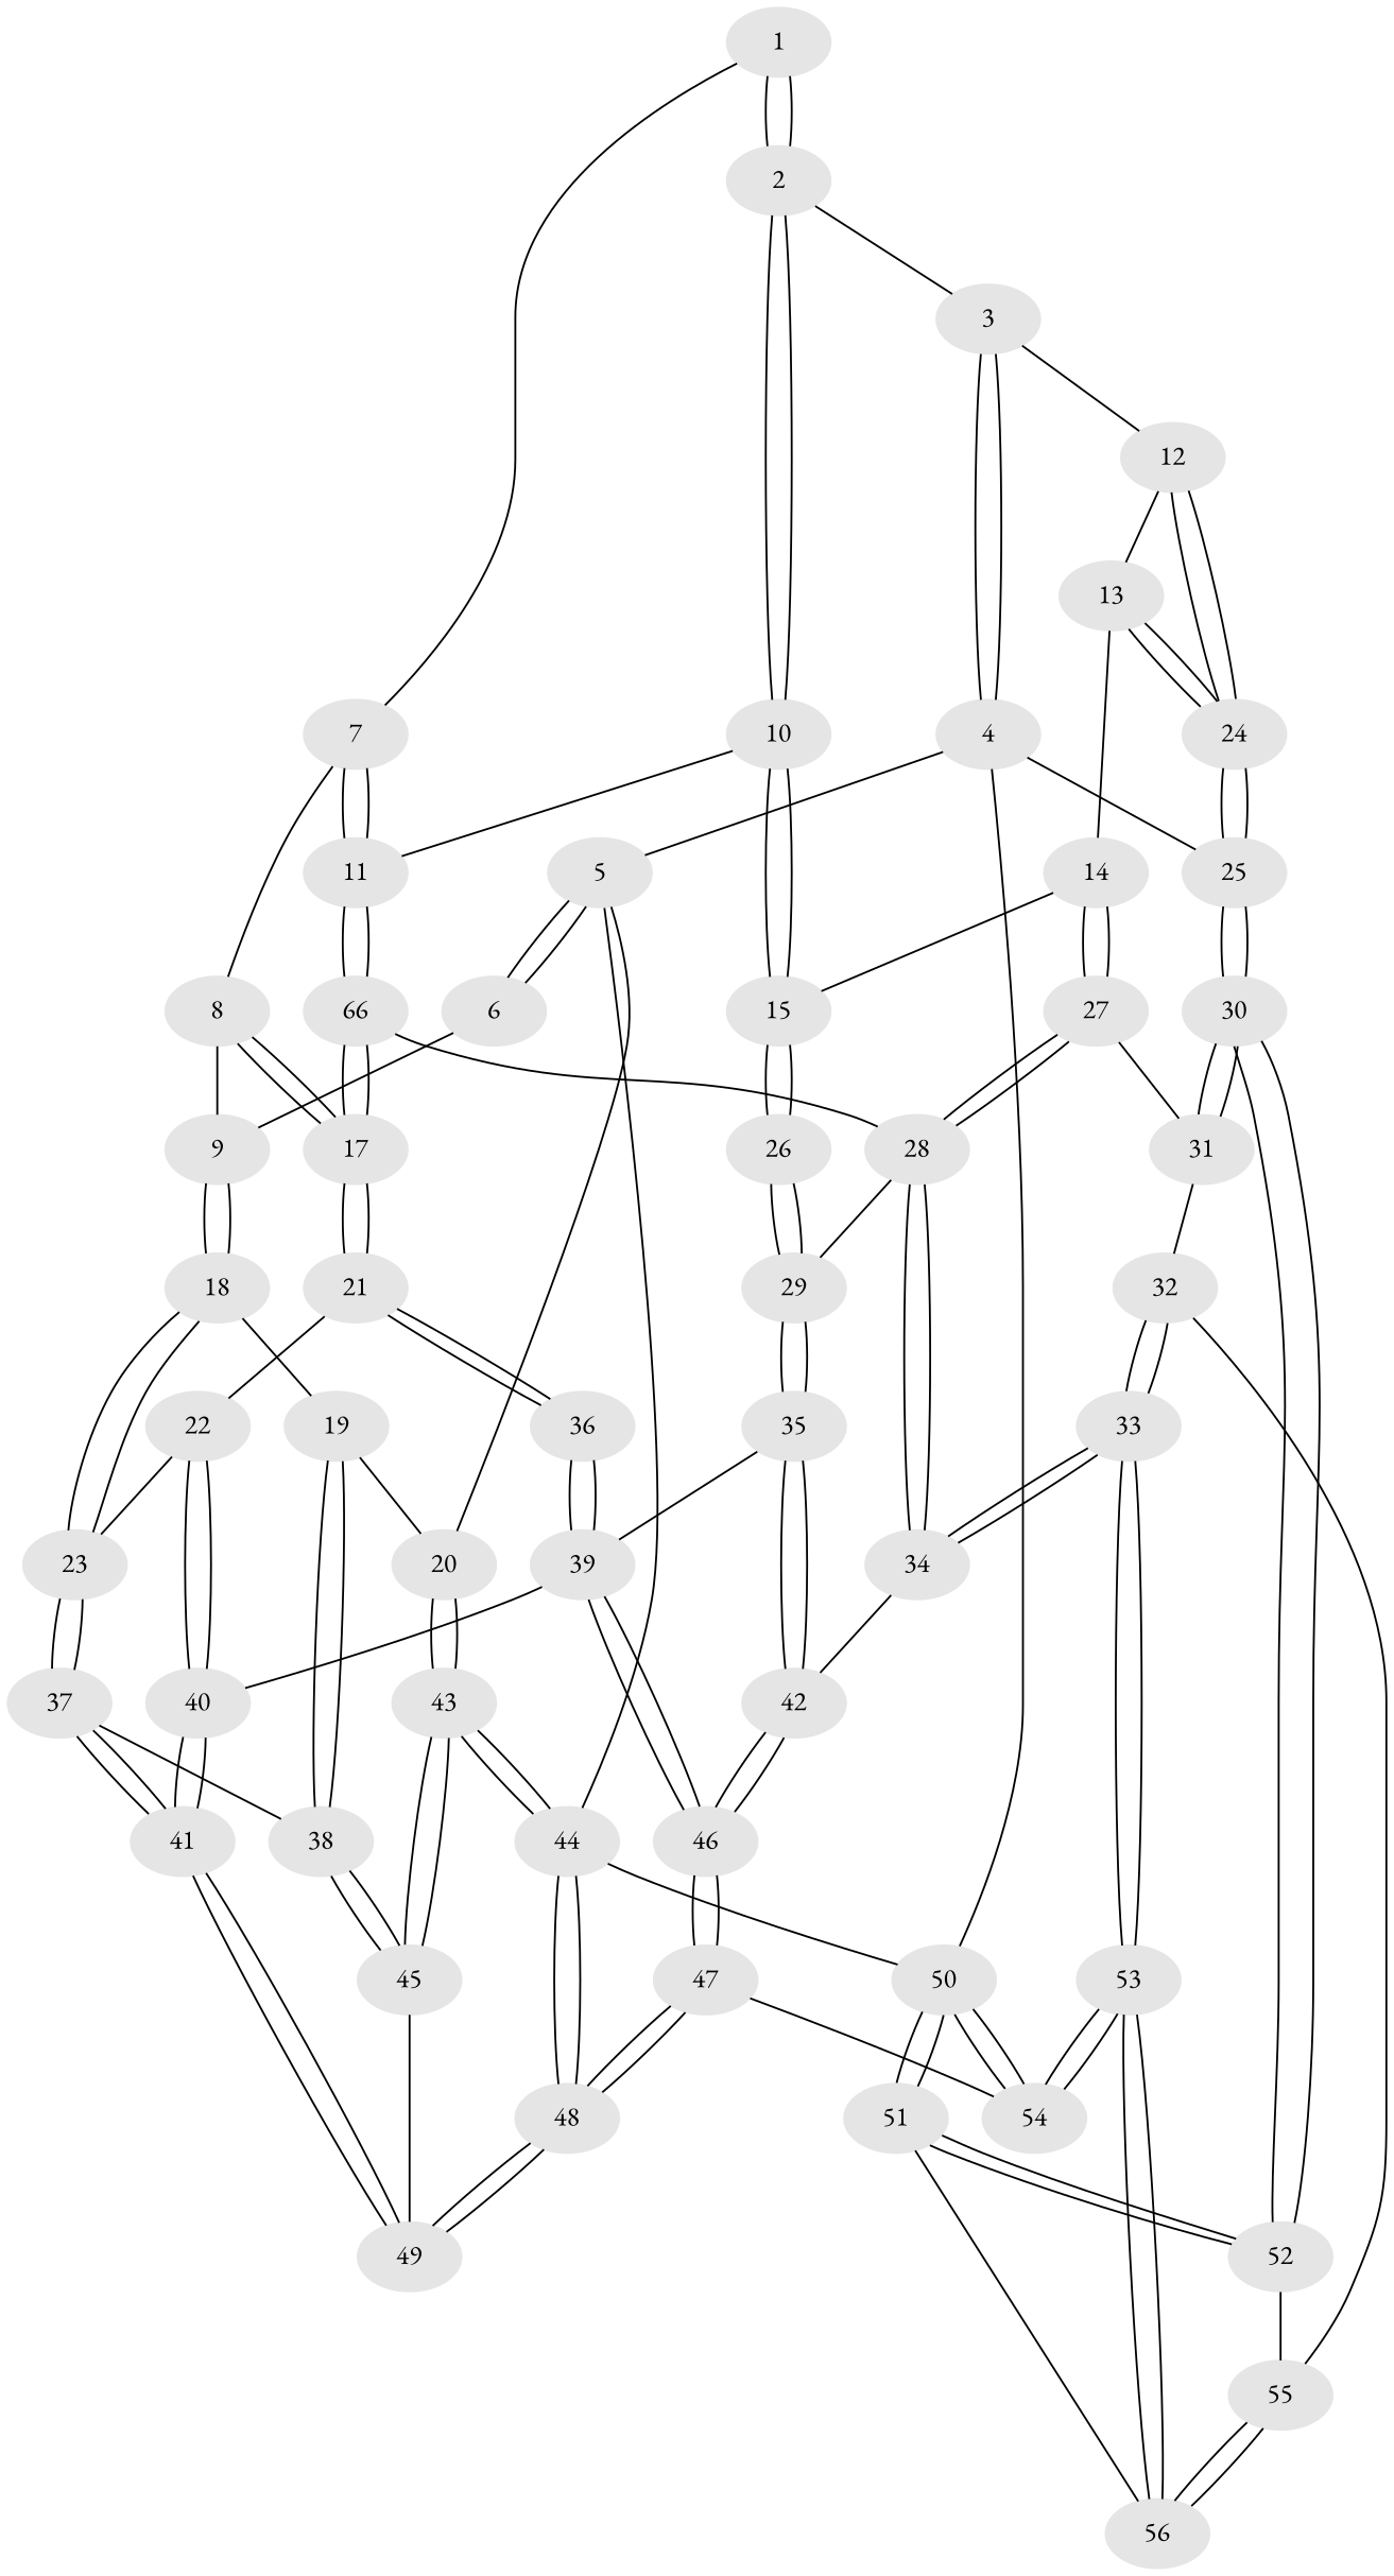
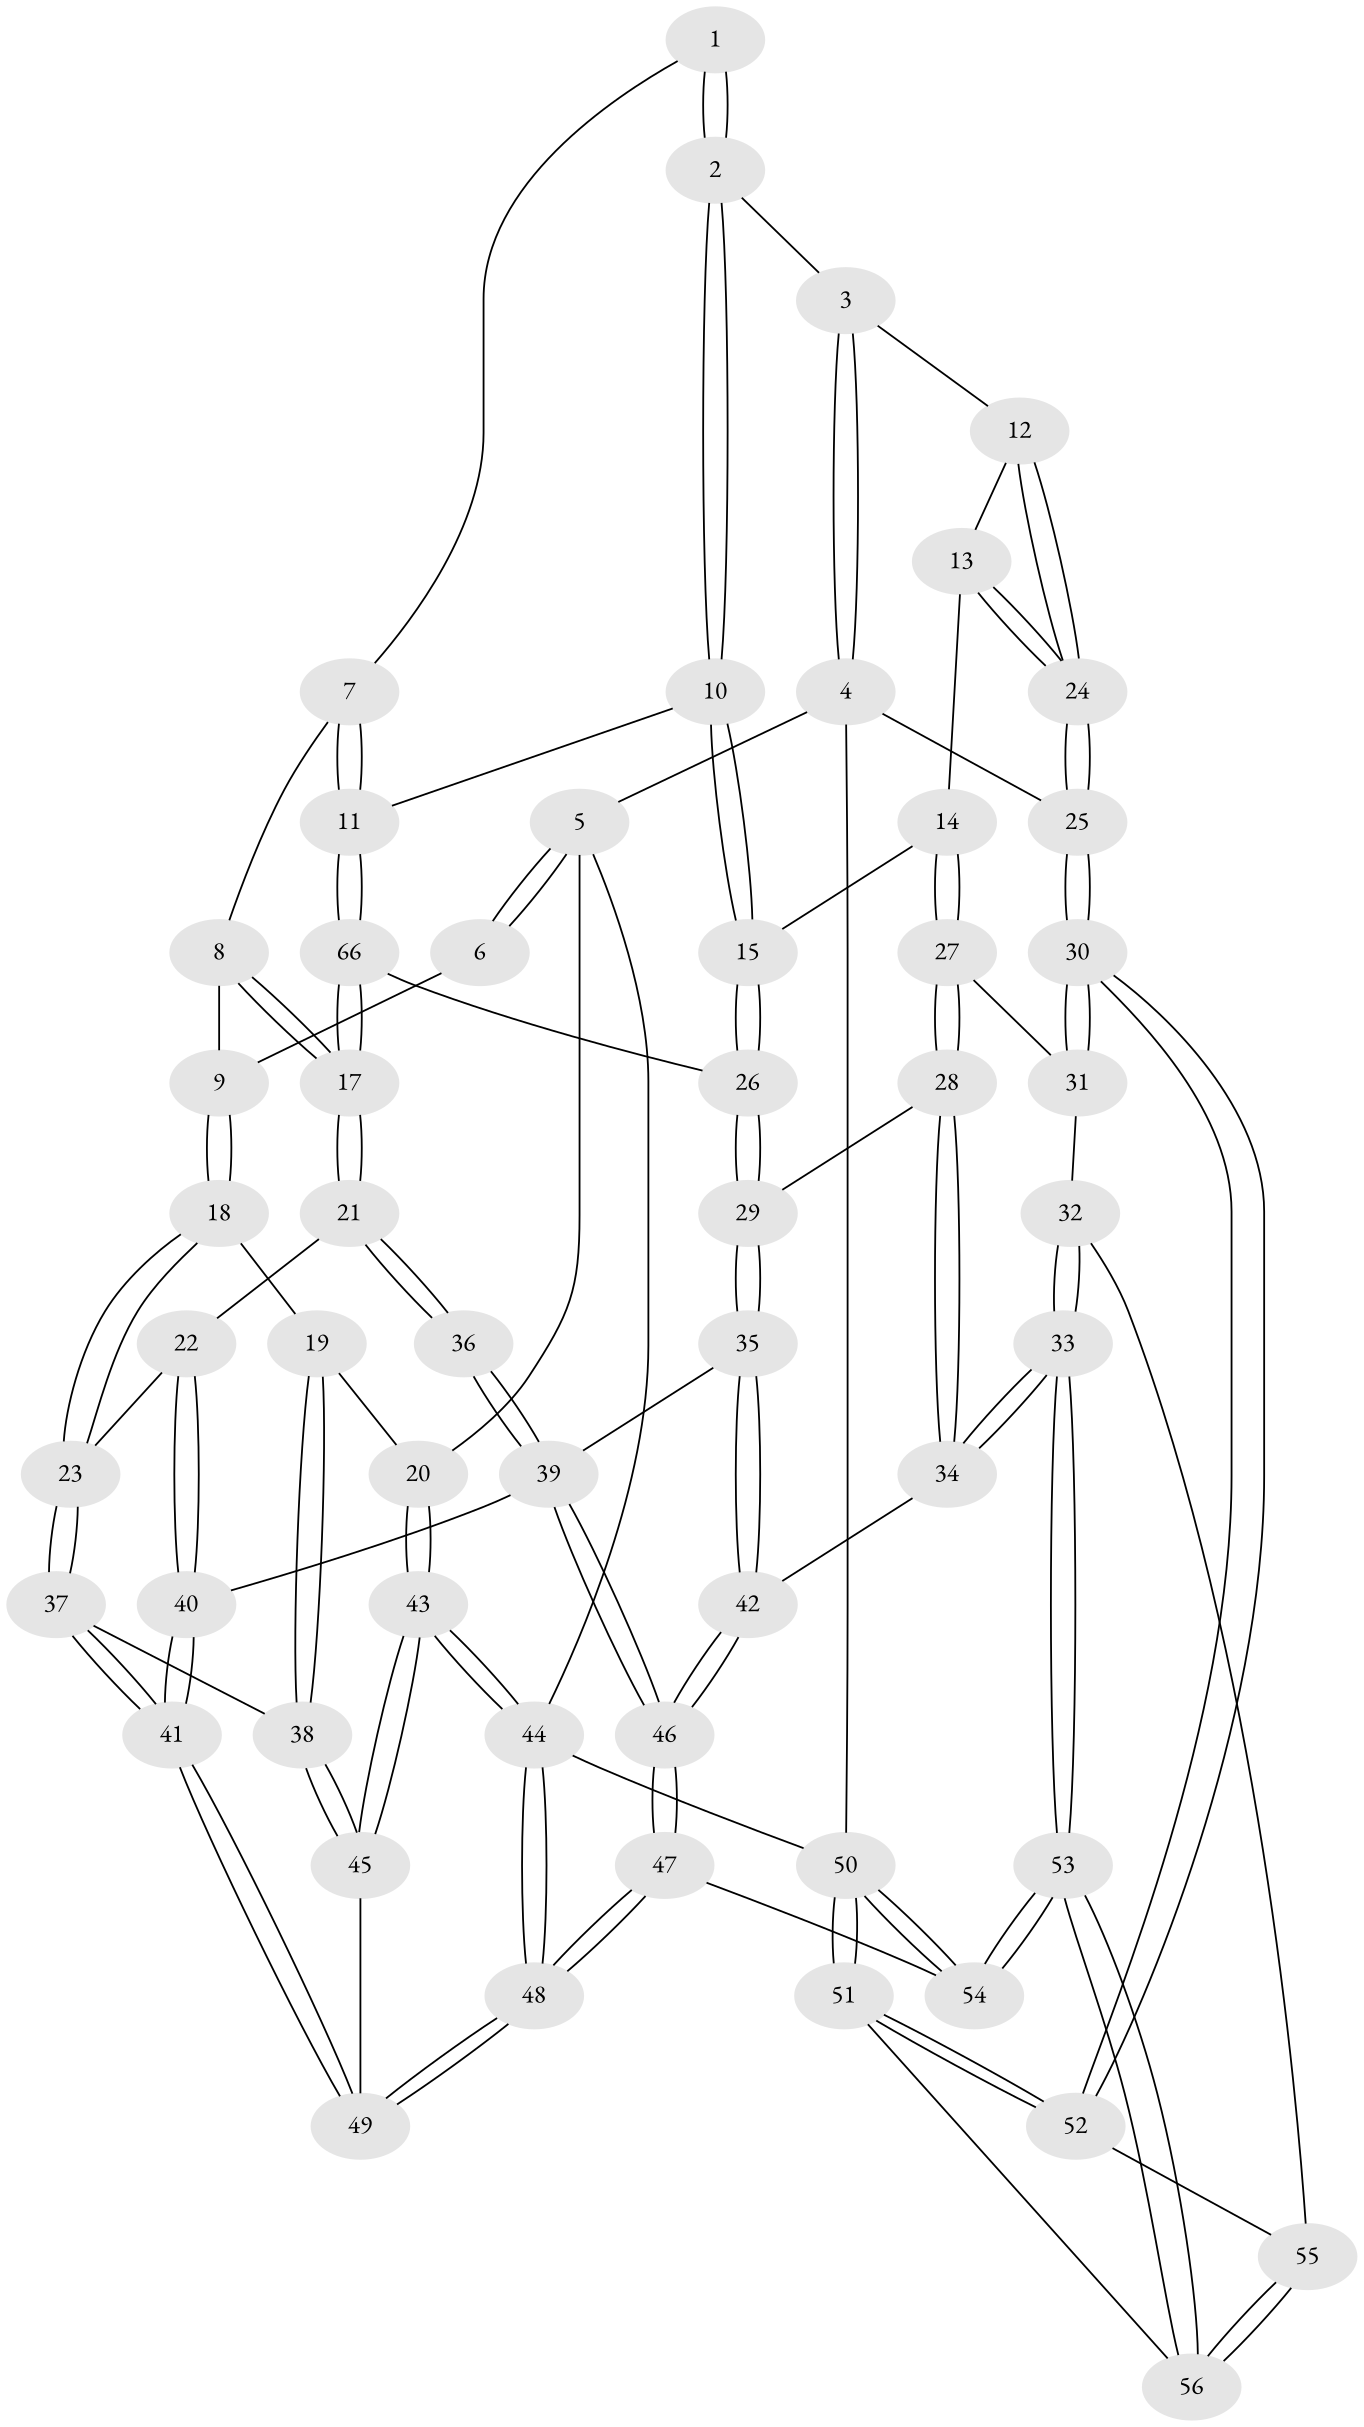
  graph {
    fontname="EB Garamond"
    node [color=gray90 fontname="EB Garamond" style=filled]
    edge [fontname="EB Garamond"]
    1
    2
    7
    3
    10
    8
    11
    4
    12
    15
    5
    25
    50
    13
    24
    6
    20
    44
    30
    54
    51
    9
    43
    48
    18
    17
    n27 [label=66]
    21
    19
    23
    26
    14
    27
    28
    31
    29
    22
    36
    38
    37
    45
    40
    39
    41
    52
    35
    34
    32
    42
    55
    33
    53
    56
    46
    49
    47
    1 -- 2
    1 -- 2
    1 -- 7
    2 -- 3
    2 -- 10
    2 -- 10
    7 -- 8
    7 -- 11
    7 -- 11
    3 -- 4
    3 -- 4
    3 -- 12
    10 -- 11
    10 -- 15
    10 -- 15
    8 -- 9
    8 -- 17
    8 -- 17
    11 -- n27
    11 -- n27
    4 -- 5
    4 -- 25
    4 -- 50
    12 -- 13
    12 -- 24
    12 -- 24
    15 -- 26
    15 -- 26
    5 -- 6
    5 -- 6
    5 -- 20
    5 -- 44
    25 -- 30
    25 -- 30
    50 -- 54
    50 -- 54
    50 -- 51
    50 -- 51
    13 -- 24
    13 -- 24
    13 -- 14
    24 -- 25
    24 -- 25
    6 -- 9
    20 -- 43
    20 -- 43
    44 -- 50
    44 -- 48
    44 -- 48
    30 -- 31
    30 -- 31
    30 -- 52
    30 -- 52
    51 -- 52
    51 -- 52
    51 -- 56
    9 -- 18
    9 -- 18
    43 -- 44
    43 -- 44
    43 -- 45
    43 -- 45
    48 -- 49
    48 -- 49
    18 -- 19
    18 -- 23
    18 -- 23
    17 -- 21
    17 -- 21
    n27 -- 17
    n27 -- 17
-   n27 -- 28
+   n27 -- 26
    21 -- 22
    21 -- 36
    21 -- 36
    19 -- 20
    19 -- 38
    19 -- 38
    23 -- 37
    23 -- 37
    26 -- 29
    26 -- 29
    14 -- 15
    14 -- 27
    14 -- 27
    27 -- 28
    27 -- 28
    27 -- 31
    28 -- 29
    28 -- 34
    28 -- 34
    31 -- 32
    29 -- 35
    29 -- 35
    22 -- 23
    22 -- 40
    22 -- 40
    36 -- 39
    36 -- 39
    38 -- 45
    38 -- 45
    37 -- 38
    37 -- 41
    37 -- 41
    45 -- 49
    40 -- 41
    40 -- 41
    39 -- 40
    39 -- 46
    39 -- 46
    41 -- 49
    41 -- 49
    52 -- 55
    35 -- 39
    35 -- 42
    35 -- 42
    34 -- 42
    32 -- 55
    32 -- 33
    32 -- 33
    42 -- 46
    42 -- 46
    55 -- 56
    55 -- 56
    33 -- 34
    33 -- 34
    33 -- 53
    33 -- 53
    53 -- 54
    53 -- 54
    53 -- 56
    53 -- 56
    46 -- 47
    46 -- 47
    47 -- 54
    47 -- 48
    47 -- 48
  }
